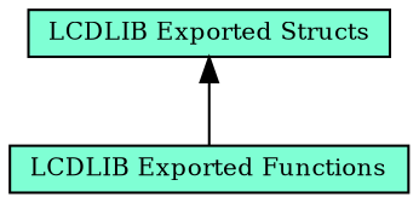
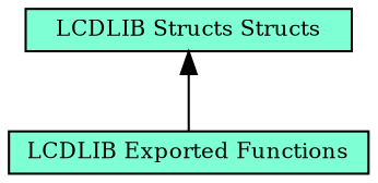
  digraph {
    rankdir=TB
    fontname="DejaVu Serif"
    node [color=black fillcolor=aquamarine fontname="DejaVu Serif" fontsize=10 shape=box style=filled]
    n1 [fontcolor=black height=0.2 label="LCDLIB Exported Functions" width=0.4]
-   n2 [height=0.2 label="LCDLIB Exported Structs" width=0.4]
+   n2 [height=0.2 label="LCDLIB Structs Structs" width=0.4]
    n2 -> n1 [dir=back fontname="DejaVu Serif" fontsize=10 labelfontname=Helvetica labelfontsize=10 shape=plaintext style=solid]
  }
